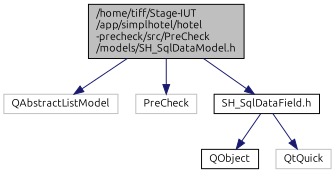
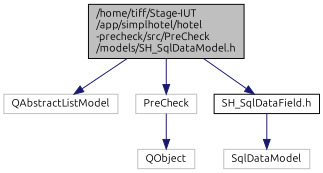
  digraph {
    fontname=Ubuntu
    node [color=grey75 fontname=Ubuntu fontsize=11 shape=record]
    edge [color=midnightblue fontname=Ubuntu fontsize=11 labelfontname=Verdana labelfontsize=11 style=solid]
    n1 [color=black fillcolor=grey75 fontcolor=black height=0.2 label="/home/tiff/Stage-IUT\l/app/simplhotel/hotel\l-precheck/src/PreCheck\l/models/SH_SqlDataModel.h" style=filled width=0.4]
    n2 [height=0.2 label=QAbstractListModel width=0.4]
    n3 [height=0.2 label=PreCheck width=0.4]
    n4 [color=black height=0.2 label="SH_SqlDataField.h" width=0.4]
-   n5 [color=black height=0.2 label=QObject width=0.4]
-   n6 [height=0.2 label=QtQuick width=0.4]
+   n5 [height=0.2 label=QObject width=0.4]
+   n6 [height=0.2 label=SqlDataModel width=0.4]
    n1 -> n2
    n1 -> n3
    n1 -> n4
-   n4 -> n5
+   n3 -> n5
    n4 -> n6
  }
